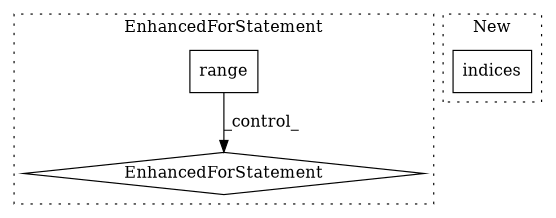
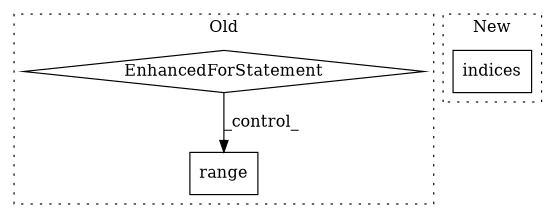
  digraph {
    node [a=32 shape=box]
    n1 [l="6,1" label=range s="841,859"]
    n2 [a=70 l="53,2" label=EnhancedForStatement s="686,766" shape=diamond]
    n3 [l="8,1" label=indices s="650,667"]
    subgraph cluster_1 {
-     label=EnhancedForStatement
+     label=Old
      style=dotted
      n1
      n2
    }
    subgraph cluster_2 {
      label=New
      style=dotted
      n3
    }
-   n1 -> n2 [label=_control_]
+   n2 -> n1 [label=_control_]
  }
